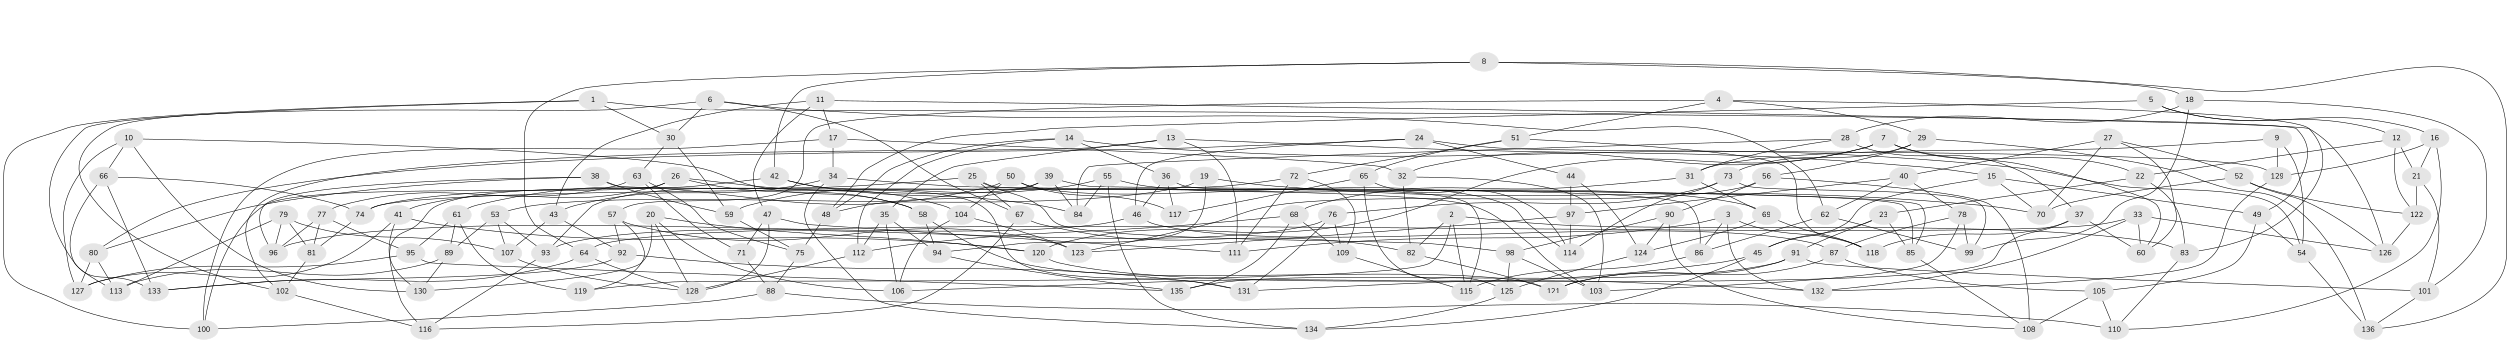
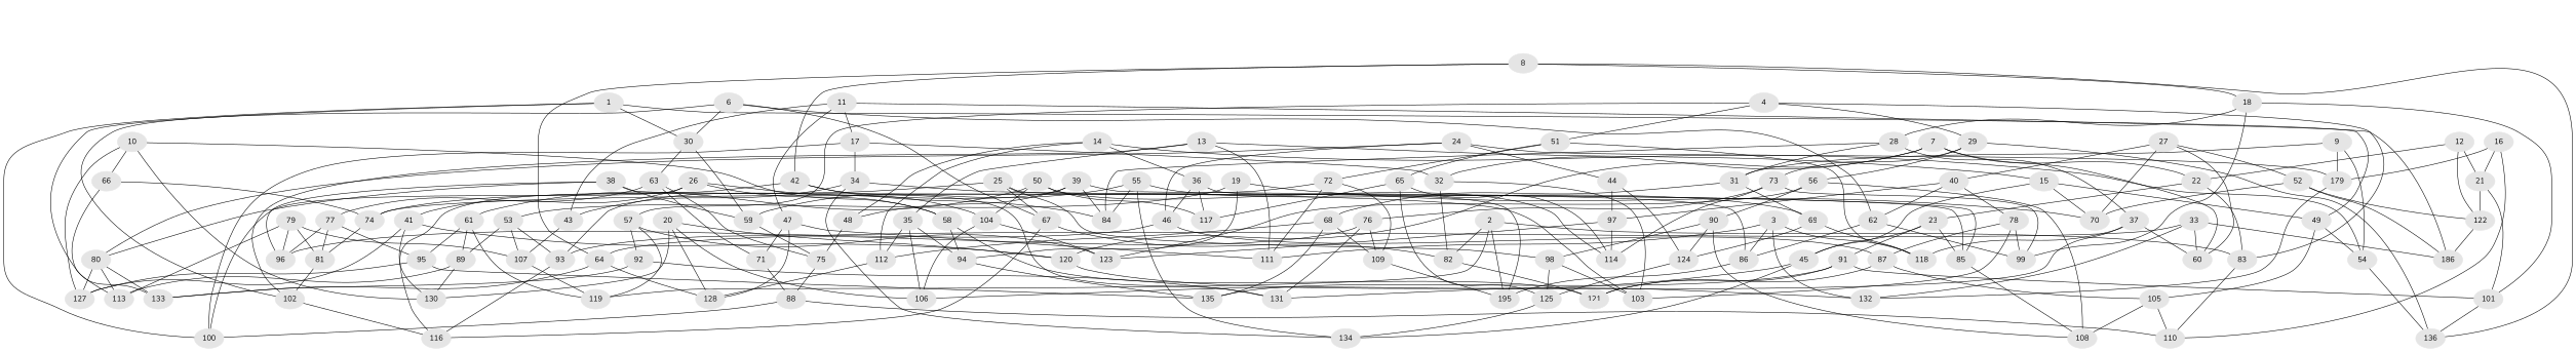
  graph {
    fontname=Nunito
    node [color=gray90 fontname=Nunito style=filled]
    edge [fontname=Nunito]
    1
    30
    49
    100
    133
    59
    63
    54
    105
    2
    82
    83
-   115
+   115 [label=195]
    119
    121
    110
    3
    86
    111
    118
    132
    4
    29
    51
    57
    136
    56
    73
    65
    72
    92
    123
-   5
    12
    16
    48
    22
    21
    122
-   129
+   129 [label=179]
    44
    97
    124
    75
    6
    62
    67
    102
    99
    116
    7
    32
    60
    120
    23
    103
    8
    18
    42
    64
    28
    101
    84
    131
    128
    9
    31
    68
    69
    10
    58
    66
    127
    130
    94
    74
    113
    11
    17
    43
    47
-   126
+   126 [label=186]
    34
    107
    71
    13
    15
    35
    45
    70
    112
    106
    14
    36
    117
    46
    134
    37
    19
    53
    93
    89
    88
    135
    20
    85
    91
    108
    24
    80
    96
    87
    25
    98
    81
    125
    26
    41
    104
    27
    40
    52
    78
    90
    114
    76
    77
    109
    33
    38
    39
    50
    61
    95
    55
    79
    1 -- 30
    1 -- 49
    1 -- 100
    1 -- 133
    30 -- 59
    30 -- 63
    49 -- 54
    49 -- 105
    59 -- 75
    63 -- 75
    63 -- 71
    63 -- 77
    54 -- 136
    105 -- 110
    105 -- 108
    2 -- 82
    2 -- 83
    2 -- 115
    2 -- 119
    82 -- 121
    83 -- 110
    3 -- 86
    3 -- 111
    3 -- 118
    3 -- 132
    86 -- 115
    4 -- 83
    4 -- 29
    4 -- 51
    4 -- 57
    29 -- 136
    29 -- 56
    29 -- 73
    51 -- 118
    51 -- 65
    51 -- 72
    57 -- 119
    57 -- 92
    57 -- 123
    56 -- 123
    56 -- 108
    56 -- 90
    73 -- 99
    73 -- 114
    73 -- 76
    65 -- 117
    65 -- 125
    65 -- 114
    72 -- 111
    72 -- 74
    72 -- 109
    92 -- 133
    92 -- 131
-   5 -- 12
-   5 -- 16
-   5 -- 48
    12 -- 22
    12 -- 21
    12 -- 122
    16 -- 110
    16 -- 21
    16 -- 129
    48 -- 75
    22 -- 83
    22 -- 23
    21 -- 122
    21 -- 101
    122 -- 126
    129 -- 132
    44 -- 97
    44 -- 124
    97 -- 123
    97 -- 114
    124 -- 125
    75 -- 88
    6 -- 30
    6 -- 62
    6 -- 67
    6 -- 102
    62 -- 86
    62 -- 99
    67 -- 82
    67 -- 116
    102 -- 116
    7 -- 22
    7 -- 32
    7 -- 60
    7 -- 120
    32 -- 82
    32 -- 103
    120 -- 132
    23 -- 45
    23 -- 85
    23 -- 91
    8 -- 136
    8 -- 18
    8 -- 42
    8 -- 64
    18 -- 99
    18 -- 28
    18 -- 101
    42 -- 116
    42 -- 84
    42 -- 131
    64 -- 133
    64 -- 128
    28 -- 84
    28 -- 31
    28 -- 37
    101 -- 136
    9 -- 54
    9 -- 129
    9 -- 31
    31 -- 68
    31 -- 69
    68 -- 112
    68 -- 135
    68 -- 109
    69 -- 118
    69 -- 124
    10 -- 58
    10 -- 66
    10 -- 127
    10 -- 130
    58 -- 121
    58 -- 94
-   66 -- 133
+   80 -- 133
    66 -- 74
    66 -- 113
    94 -- 135
    74 -- 81
    11 -- 17
    11 -- 43
    11 -- 47
    11 -- 126
    17 -- 100
    17 -- 32
    17 -- 34
-   43 -- 92
    43 -- 107
    47 -- 111
    47 -- 128
    47 -- 71
    34 -- 103
    34 -- 43
    34 -- 134
-   107 -- 128
+   107 -- 119
    71 -- 88
    13 -- 111
    13 -- 102
    13 -- 15
    13 -- 35
    15 -- 49
    15 -- 45
    15 -- 70
    35 -- 94
    35 -- 112
    35 -- 106
    45 -- 106
    45 -- 134
    112 -- 128
    14 -- 54
    14 -- 48
    14 -- 112
    14 -- 36
    36 -- 115
    36 -- 117
    36 -- 46
    46 -- 96
    46 -- 87
    37 -- 118
    37 -- 60
    37 -- 131
    19 -- 94
    19 -- 70
    19 -- 53
    53 -- 107
    53 -- 93
    53 -- 89
    93 -- 116
    89 -- 130
    89 -- 113
    88 -- 100
    88 -- 110
    20 -- 120
    20 -- 128
    20 -- 130
    20 -- 106
    85 -- 108
    91 -- 121
    91 -- 101
    91 -- 135
    24 -- 129
    24 -- 44
    24 -- 46
    24 -- 80
    80 -- 127
    80 -- 113
    87 -- 105
    87 -- 121
    25 -- 86
    25 -- 67
    25 -- 74
    25 -- 98
    98 -- 103
    98 -- 125
    81 -- 102
    125 -- 134
    26 -- 100
    26 -- 58
    26 -- 41
    26 -- 104
    41 -- 120
    41 -- 127
    41 -- 130
    104 -- 123
    104 -- 106
    27 -- 60
    27 -- 70
    27 -- 40
    27 -- 52
    40 -- 97
    40 -- 62
    40 -- 78
    52 -- 122
    52 -- 126
    52 -- 70
    78 -- 99
    78 -- 103
    78 -- 87
    90 -- 124
    90 -- 108
    90 -- 98
    76 -- 131
    76 -- 93
    76 -- 109
    77 -- 96
    77 -- 81
    77 -- 95
    109 -- 115
    33 -- 132
    33 -- 60
    33 -- 64
    33 -- 126
    38 -- 59
    38 -- 85
    38 -- 80
    38 -- 96
    39 -- 48
    39 -- 84
    39 -- 93
    39 -- 85
    50 -- 117
    50 -- 104
    50 -- 114
    50 -- 61
    61 -- 119
    61 -- 89
    61 -- 95
    95 -- 127
    95 -- 135
    55 -- 59
    55 -- 84
    55 -- 69
    55 -- 134
    79 -- 113
    79 -- 107
    79 -- 96
    79 -- 81
  }
